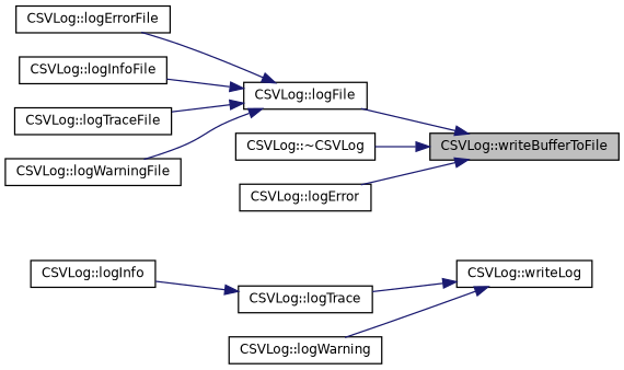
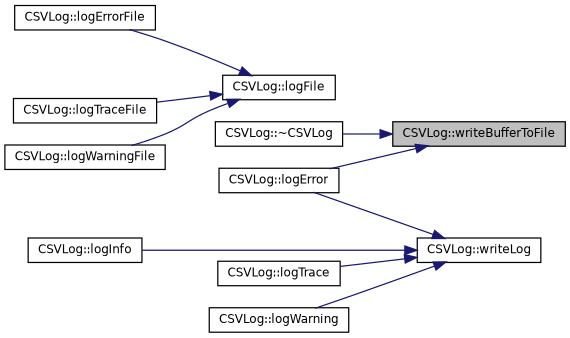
  digraph {
    rankdir=RL
    node [color=black fillcolor=white fontname=Helvetica fontsize=10 shape=record style=filled]
    edge [color=midnightblue dir=back fontname=Helvetica fontsize=10 labelfontname=Helvetica labelfontsize=10 style=solid]
    n1 [fillcolor=grey75 fontcolor=black height=0.2 label="CSVLog::writeBufferToFile" width=0.4]
    n2 [height=0.2 label="CSVLog::logFile" width=0.4]
    n3 [height=0.2 label="CSVLog::~CSVLog" width=0.4]
    n4 [height=0.2 label="CSVLog::logError" width=0.4]
    n5 [height=0.2 label="CSVLog::logErrorFile" width=0.4]
-   n6 [height=0.2 label="CSVLog::logInfoFile" width=0.4]
    n7 [height=0.2 label="CSVLog::logTraceFile" width=0.4]
    n8 [height=0.2 label="CSVLog::logWarningFile" width=0.4]
    n9 [height=0.2 label="CSVLog::writeLog" width=0.4]
    n10 [height=0.2 label="CSVLog::logInfo" width=0.4]
    n11 [height=0.2 label="CSVLog::logTrace" width=0.4]
    n12 [height=0.2 label="CSVLog::logWarning" width=0.4]
-   n1 -> n2
    n1 -> n3
    n1 -> n4
    n2 -> n5
-   n2 -> n6
    n2 -> n7
    n2 -> n8
-   n11 -> n10
+   n9 -> n4
+   n9 -> n10
    n9 -> n11
    n9 -> n12
  }
